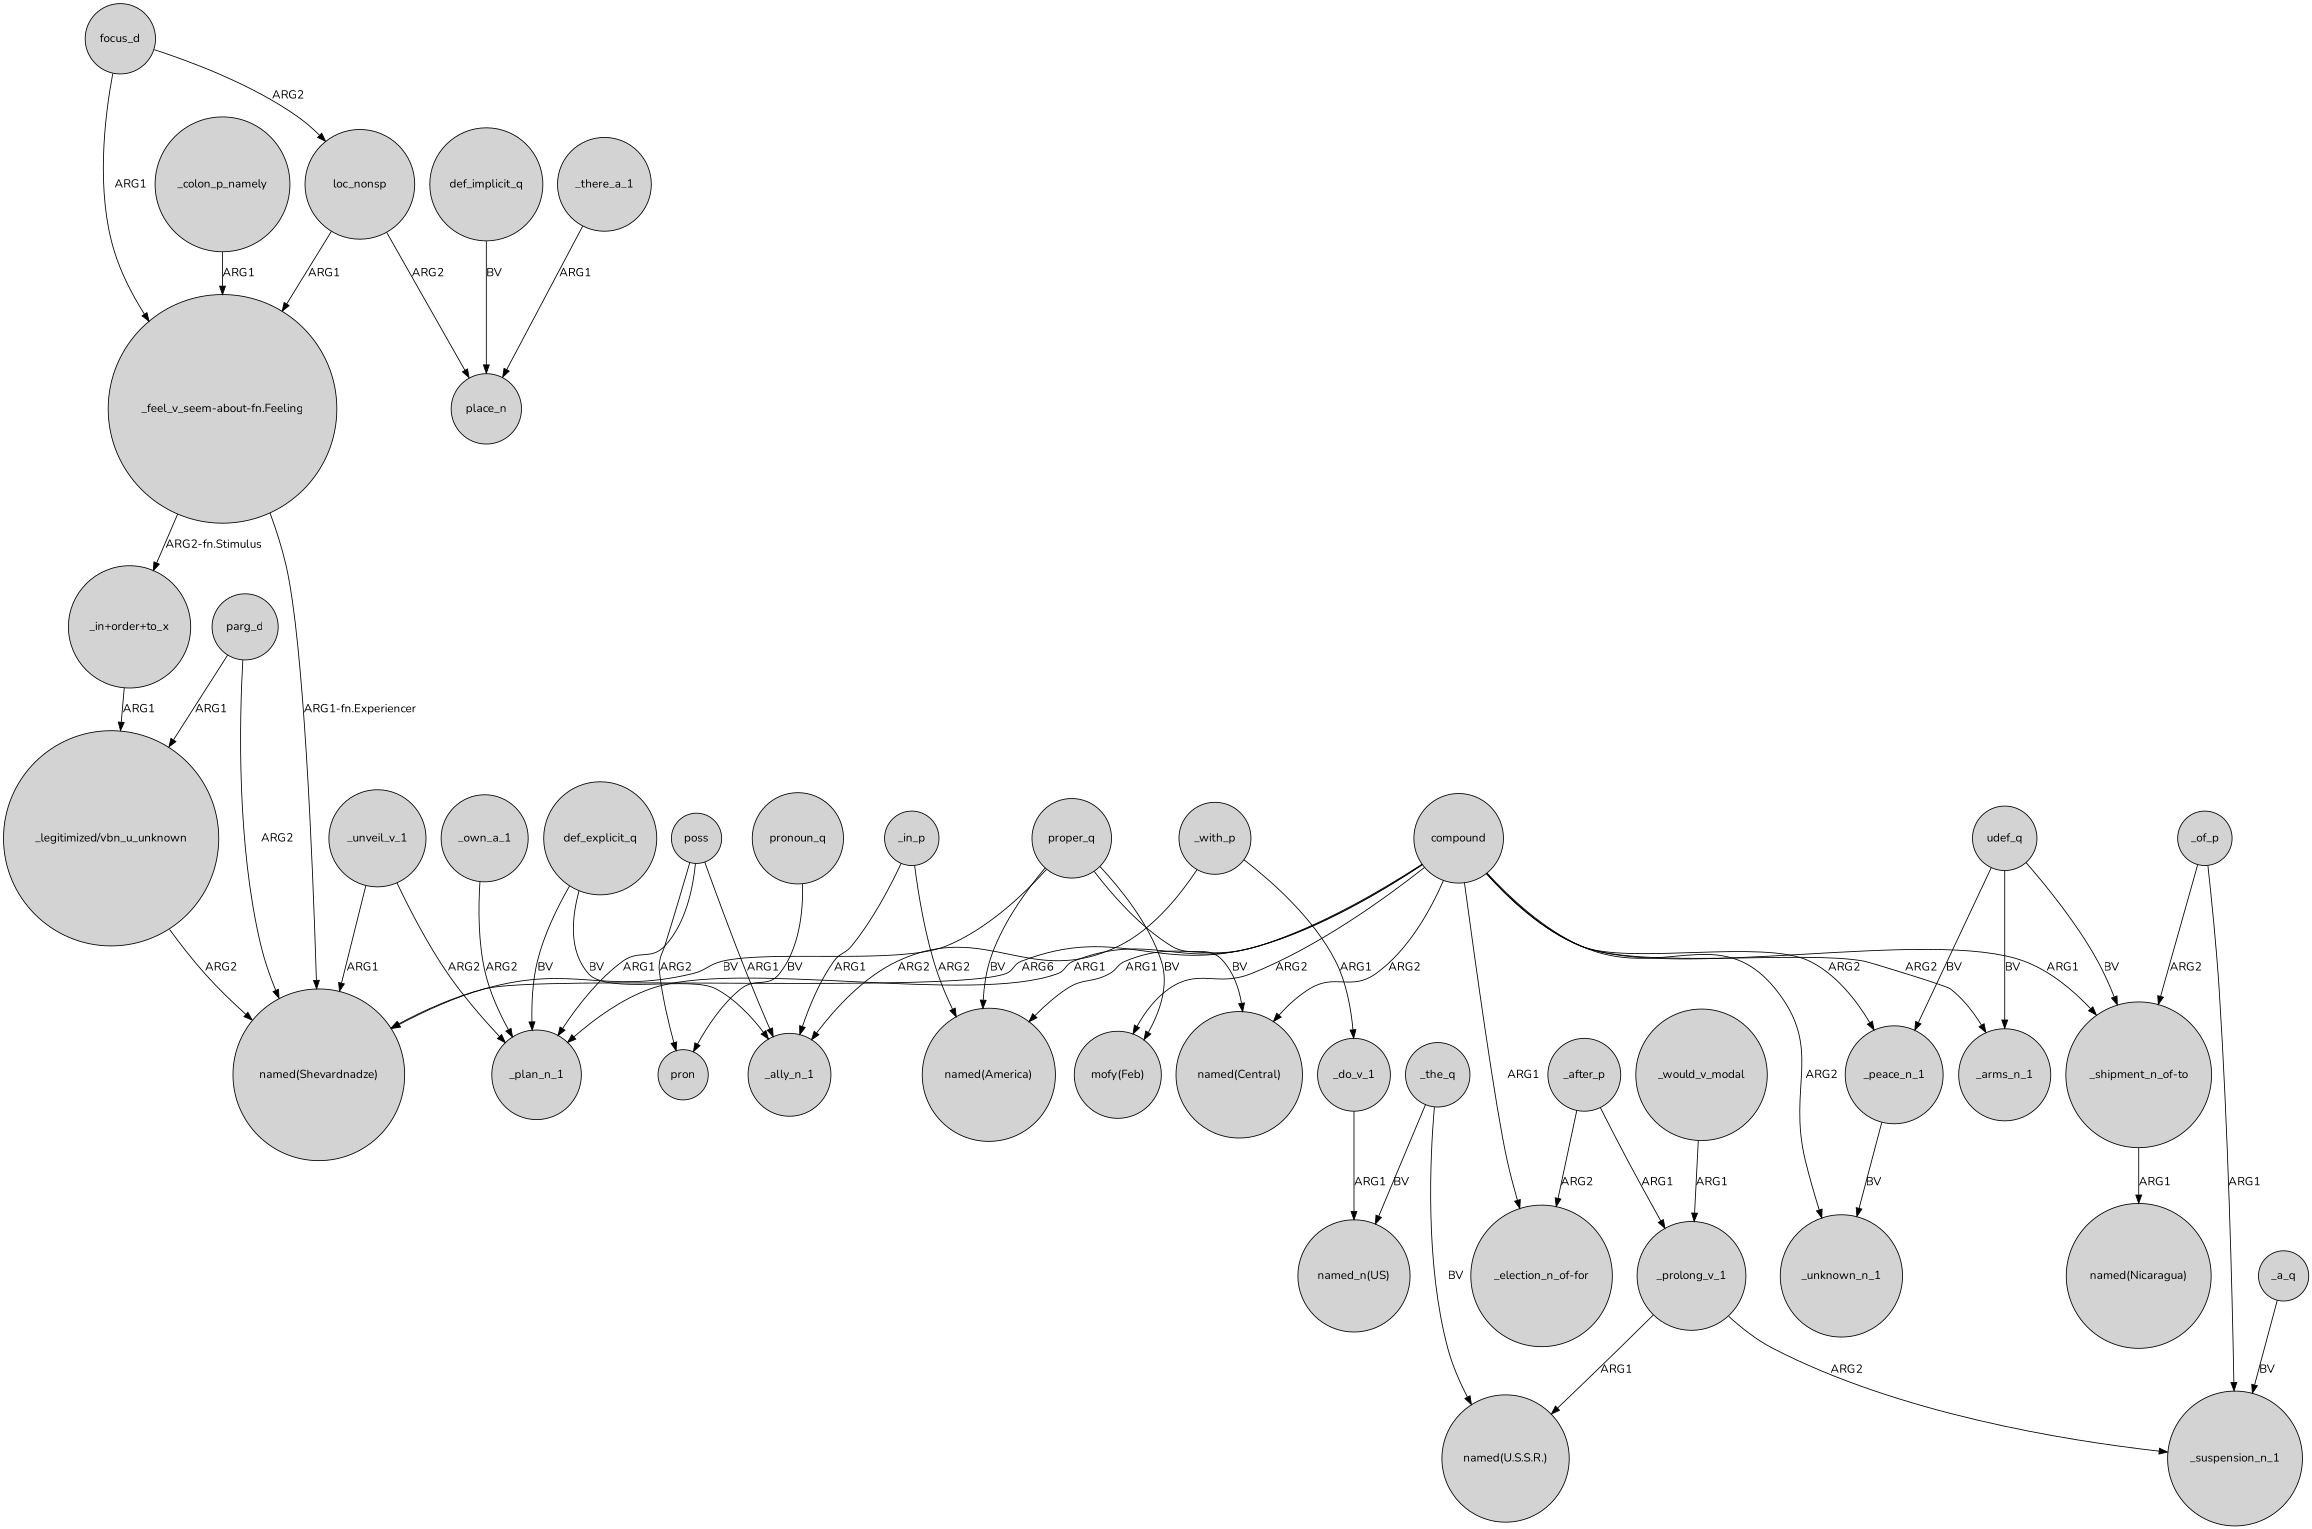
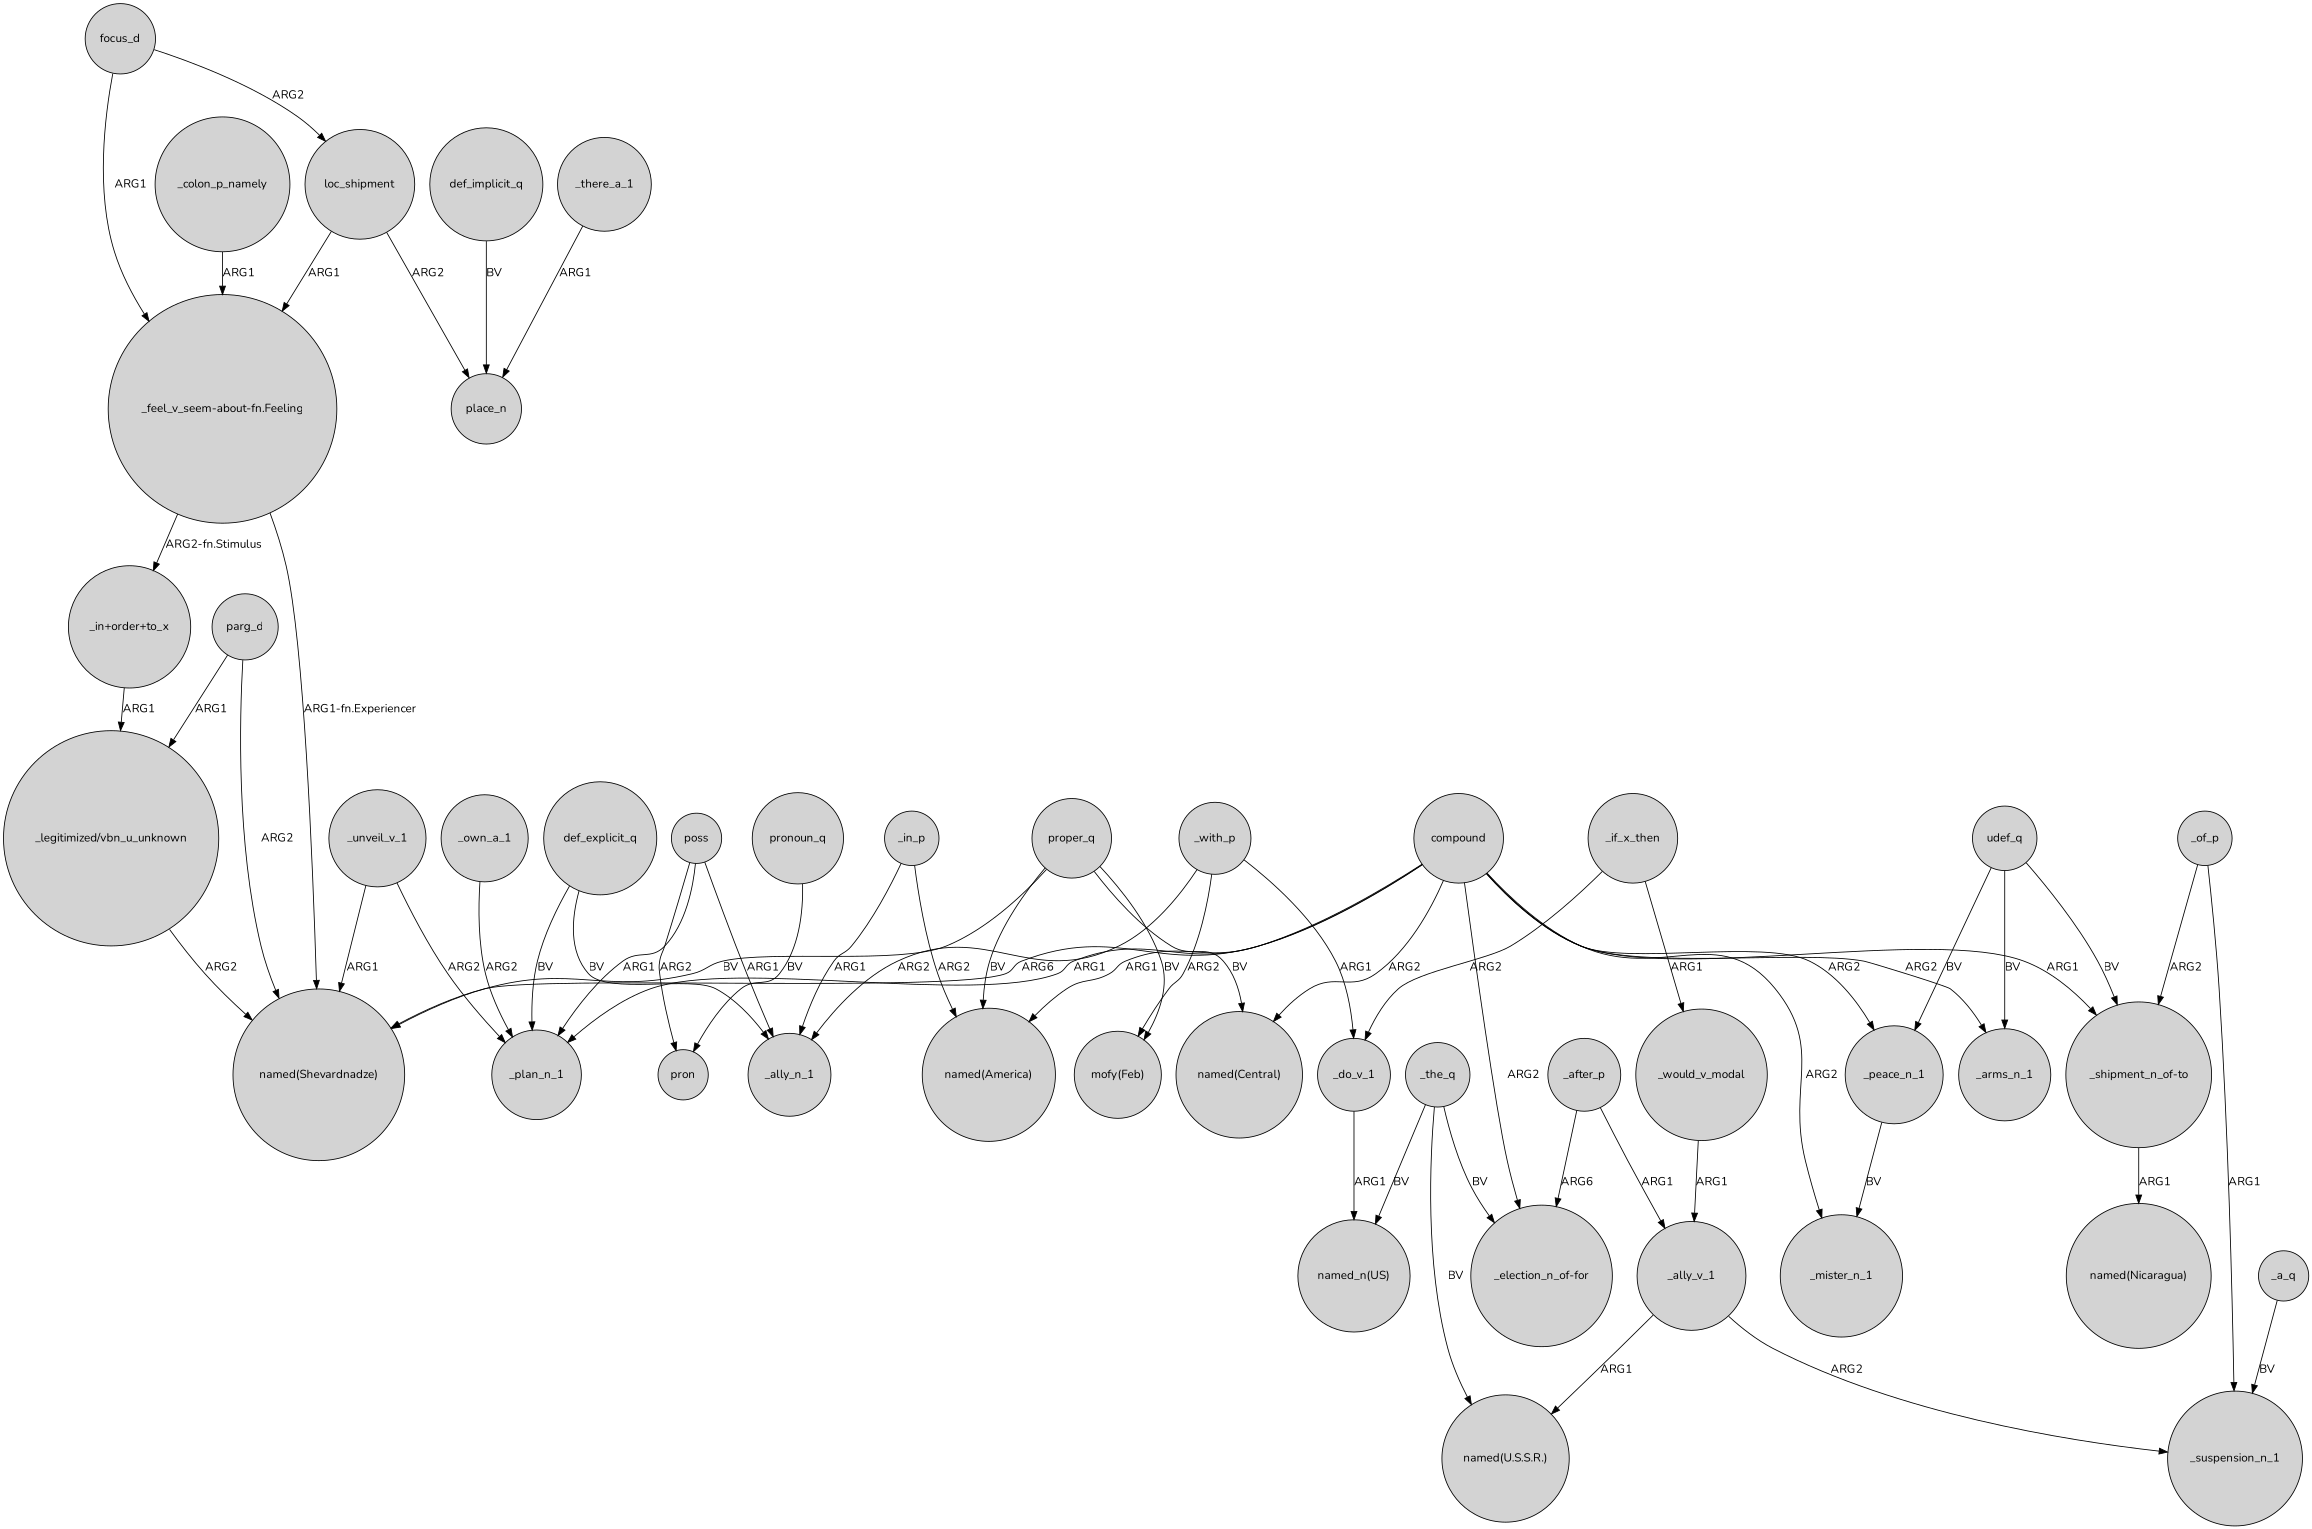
  digraph {
    fontname=Nunito
    node [fontname=Nunito shape=circle style=filled]
    edge [fontname=Nunito]
    poss
    _plan_n_1
    pron
    _ally_n_1
    focus_d
-   loc_nonsp
+   loc_nonsp [label=loc_shipment]
    "_feel_v_seem-about-fn.Feeling"
    place_n
    "named(Shevardnadze)"
    "_in+order+to_x"
    _after_p
-   _prolong_v_1
+   _prolong_v_1 [label=_ally_v_1]
    "_election_n_of-for"
    _suspension_n_1
    "named(U.S.S.R.)"
    "_legitimized/vbn_u_unknown"
    udef_q
    _peace_n_1
    _arms_n_1
    "_shipment_n_of-to"
-   _mister_n_1 [label=_unknown_n_1]
+   _mister_n_1
    "named(Nicaragua)"
    compound
    "named(Central)"
    "named(America)"
    "mofy(Feb)"
    _unveil_v_1
    def_explicit_q
    _of_p
    def_implicit_q
    _own_a_1
    _the_q
    "named_n(US)"
+   _if_x_then
    _do_v_1
    _would_v_modal
    _in_p
    _with_p
    parg_d
    pronoun_q
    _colon_p_namely
    proper_q
    _a_q
    _there_a_1
    poss -> _plan_n_1 [label=ARG1]
    poss -> pron [label=ARG2]
    poss -> _ally_n_1 [label=ARG1]
    focus_d -> loc_nonsp [label=ARG2]
    focus_d -> "_feel_v_seem-about-fn.Feeling" [label=ARG1]
    loc_nonsp -> "_feel_v_seem-about-fn.Feeling" [label=ARG1]
    loc_nonsp -> place_n [label=ARG2]
    "_feel_v_seem-about-fn.Feeling" -> "named(Shevardnadze)" [label="ARG1-fn.Experiencer"]
    "_feel_v_seem-about-fn.Feeling" -> "_in+order+to_x" [label="ARG2-fn.Stimulus"]
    "_in+order+to_x" -> "_legitimized/vbn_u_unknown" [label=ARG1]
    _after_p -> _prolong_v_1 [label=ARG1]
-   _after_p -> "_election_n_of-for" [label=ARG2]
+   _after_p -> "_election_n_of-for" [label=ARG6]
    _prolong_v_1 -> _suspension_n_1 [label=ARG2]
    _prolong_v_1 -> "named(U.S.S.R.)" [label=ARG1]
    "_legitimized/vbn_u_unknown" -> "named(Shevardnadze)" [label=ARG2]
    udef_q -> _peace_n_1 [label=BV]
    udef_q -> _arms_n_1 [label=BV]
    udef_q -> "_shipment_n_of-to" [label=BV]
    _peace_n_1 -> _mister_n_1 [label=BV]
    "_shipment_n_of-to" -> "named(Nicaragua)" [label=ARG1]
    compound -> _plan_n_1 [label=ARG1]
    compound -> "named(Shevardnadze)" [label=ARG6]
-   compound -> "_election_n_of-for" [label=ARG1]
+   compound -> "_election_n_of-for" [label=ARG2]
    compound -> _peace_n_1 [label=ARG2]
    compound -> _arms_n_1 [label=ARG2]
    compound -> "_shipment_n_of-to" [label=ARG1]
    compound -> _mister_n_1 [label=ARG2]
    compound -> "named(Central)" [label=ARG2]
    compound -> "named(America)" [label=ARG1]
-   compound -> "mofy(Feb)" [label=ARG2]
+   _with_p -> "mofy(Feb)" [label=ARG2]
    _unveil_v_1 -> _plan_n_1 [label=ARG2]
    _unveil_v_1 -> "named(Shevardnadze)" [label=ARG1]
    def_explicit_q -> _plan_n_1 [label=BV]
    def_explicit_q -> _ally_n_1 [label=BV]
    _of_p -> _suspension_n_1 [label=ARG1]
    _of_p -> "_shipment_n_of-to" [label=ARG2]
    def_implicit_q -> place_n [label=BV]
    _own_a_1 -> _plan_n_1 [label=ARG2]
+   _the_q -> "_election_n_of-for" [label=BV]
    _the_q -> "named(U.S.S.R.)" [label=BV]
    _the_q -> "named_n(US)" [label=BV]
+   _if_x_then -> _do_v_1 [label=ARG2]
+   _if_x_then -> _would_v_modal [label=ARG1]
    _do_v_1 -> "named_n(US)" [label=ARG1]
    _would_v_modal -> _prolong_v_1 [label=ARG1]
    _in_p -> _ally_n_1 [label=ARG1]
    _in_p -> "named(America)" [label=ARG2]
    _with_p -> _ally_n_1 [label=ARG2]
    _with_p -> _do_v_1 [label=ARG1]
    parg_d -> "named(Shevardnadze)" [label=ARG2]
    parg_d -> "_legitimized/vbn_u_unknown" [label=ARG1]
    pronoun_q -> pron [label=BV]
    _colon_p_namely -> "_feel_v_seem-about-fn.Feeling" [label=ARG1]
    proper_q -> "named(Shevardnadze)" [label=BV]
    proper_q -> "named(Central)" [label=BV]
    proper_q -> "named(America)" [label=BV]
    proper_q -> "mofy(Feb)" [label=BV]
    _a_q -> _suspension_n_1 [label=BV]
    _there_a_1 -> place_n [label=ARG1]
  }
